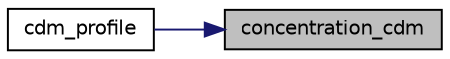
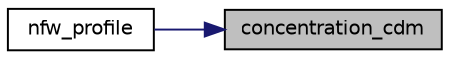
  digraph {
    rankdir=RL
    node [color=black fontname=Helvetica fontsize=10 shape=record style=filled]
    n1 [fillcolor=grey75 fontcolor=black height=0.2 label=concentration_cdm width=0.4]
-   n2 [fillcolor=white height=0.2 label=cdm_profile width=0.4]
+   n2 [fillcolor=white height=0.2 label=nfw_profile width=0.4]
    n1 -> n2 [color=midnightblue dir=back fontname=Helvetica fontsize=10 labelfontname=Helvetica labelfontsize=10 style=solid]
  }
